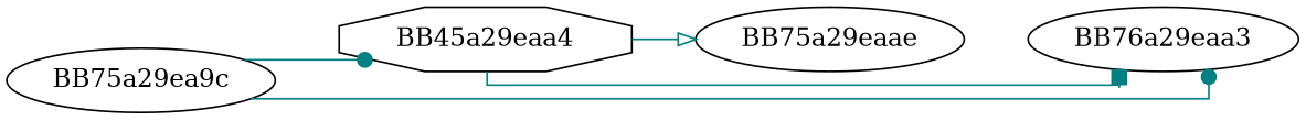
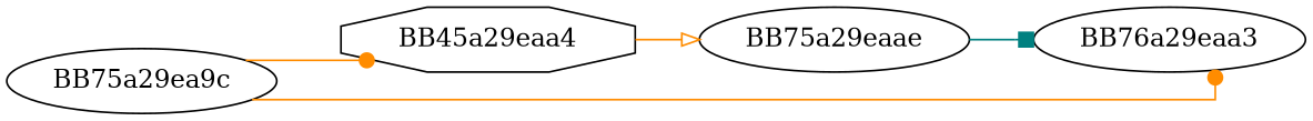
  digraph {
    rankdir=LR
    splines=ortho
    node [shape=ellipse]
    edge [arrowhead=dot color=teal]
    n1 [label=BB45a29eaa4 shape=octagon]
    BB75a29ea9c
    n3 [label=BB76a29eaa3]
    BB75a29eaae
-   n1 -> n3 [arrowhead=box]
-   n1 -> BB75a29eaae [arrowhead=onormal]
-   BB75a29ea9c -> n1
-   BB75a29ea9c -> n3
+   BB75a29eaae -> n3 [arrowhead=box]
+   n1 -> BB75a29eaae [arrowhead=onormal color=darkorange]
+   BB75a29ea9c -> n1 [color=darkorange]
+   BB75a29ea9c -> n3 [color=darkorange]
  }
